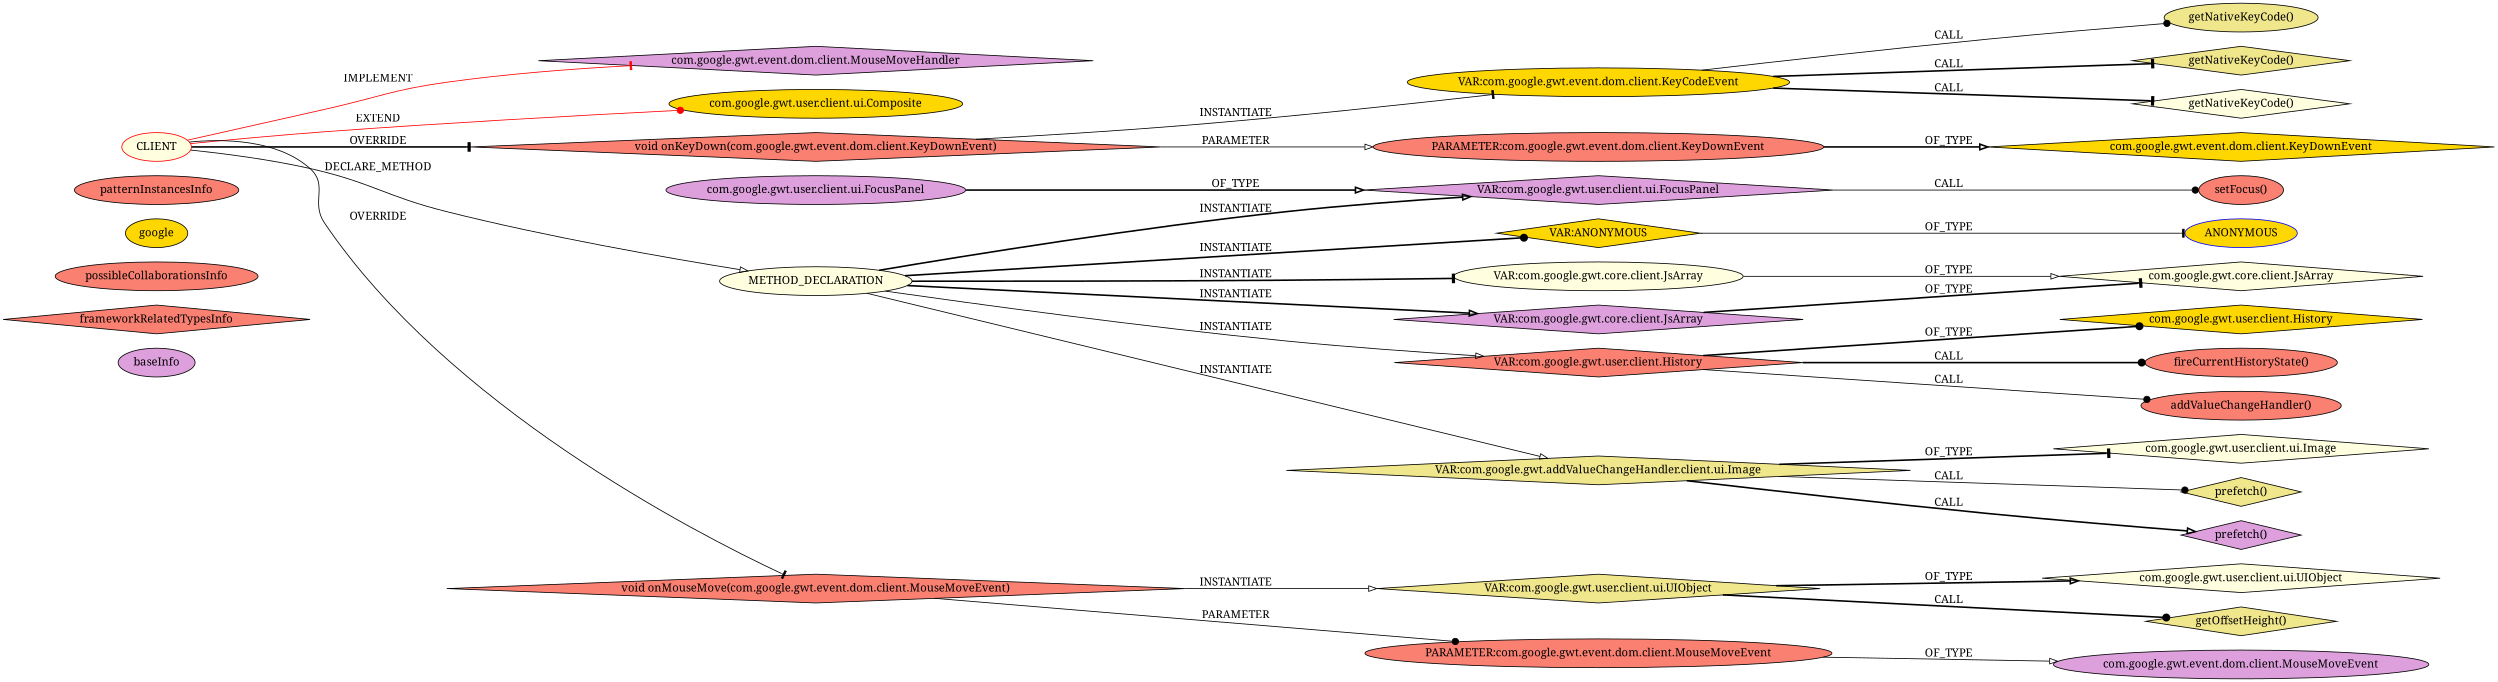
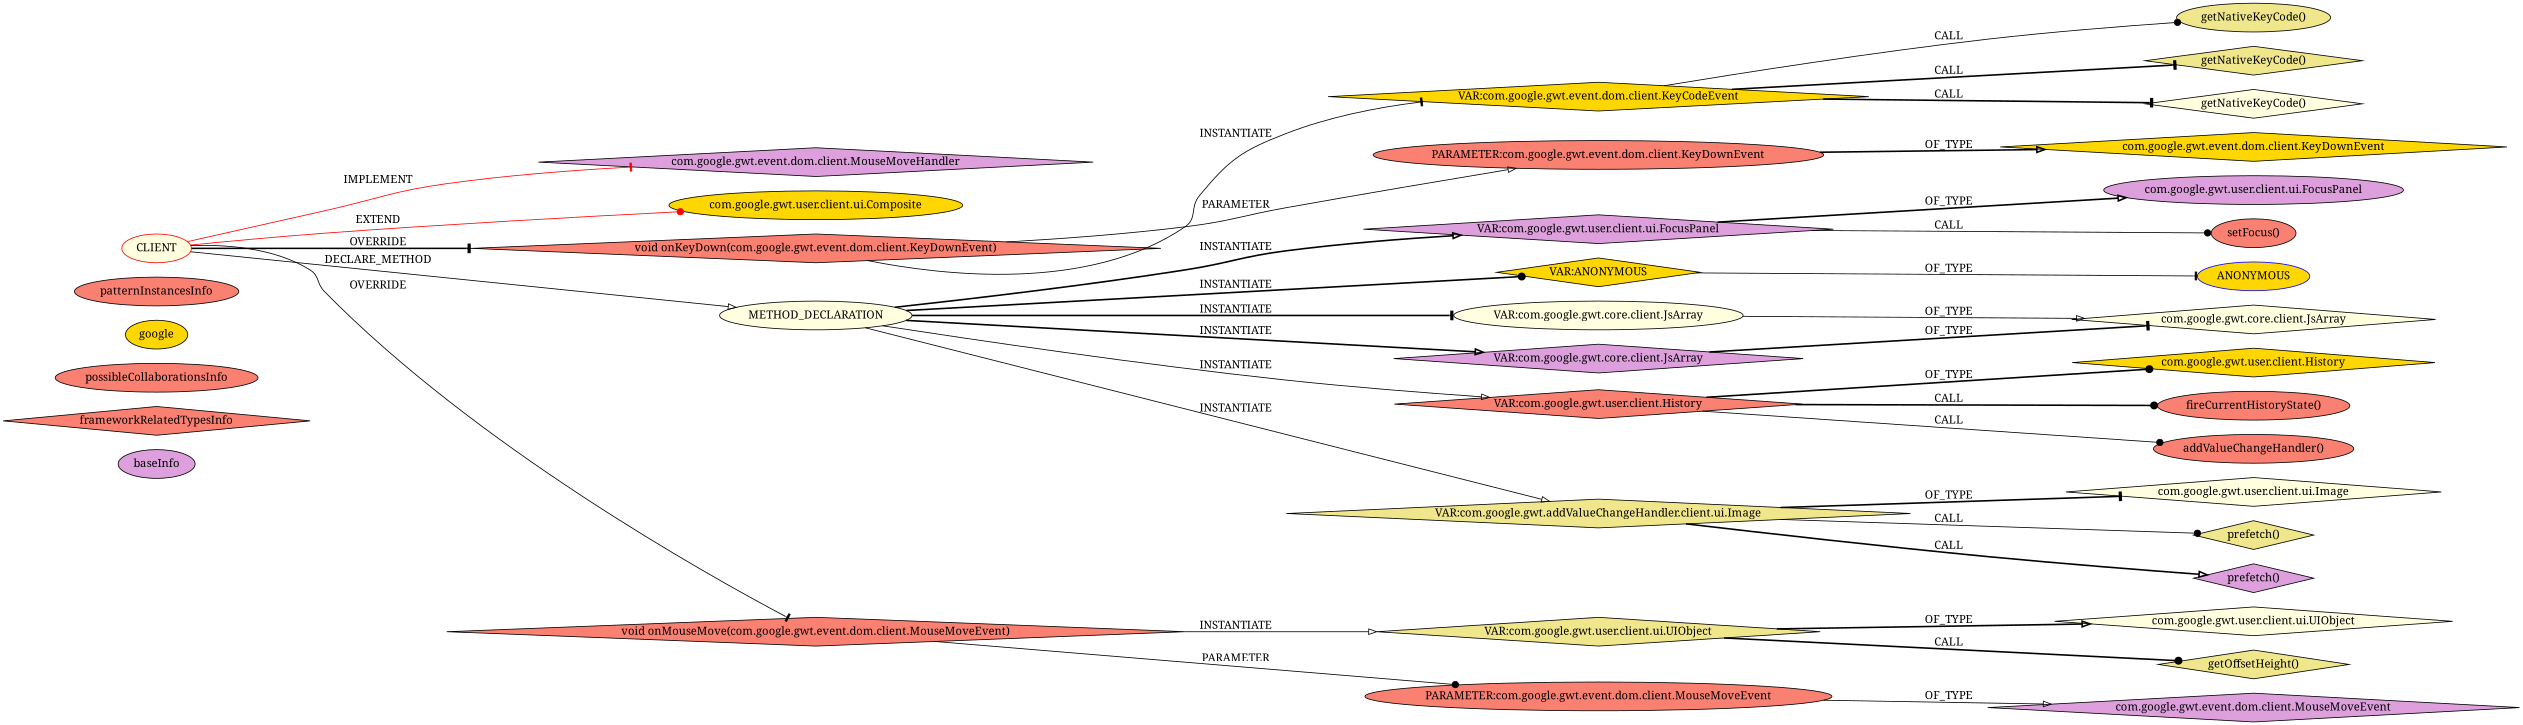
  digraph {
    fontname="Noto Serif"
    rankdir=LR
    node [fillcolor=salmon fontname="Noto Serif" shape=diamond style=filled isFrameworkType=false vertexType=INSIDE_CALL]
    edge [arrowhead=onormal fontname="Noto Serif" style=solid]
    baseInfo [category=pattern fillcolor=plum graphId=500 isAnonymous=false possibleRelation=false shape=ellipse isFrameworkType="" vertexType=""]
    frameworkRelatedTypesInfo [0="com.google.gwt.event.dom.client.MouseMoveHandler" 1="com.google.gwt.user.client.ui.Composite" isFrameworkType="" vertexType=""]
    possibleCollaborationsInfo [shape=ellipse isFrameworkType="" vertexType=""]
    n4 [fillcolor=gold frequency=2.0 label=google patternRootClient=0 shape=ellipse isFrameworkType="" vertexType=""]
    patternInstancesInfo [0="vlapan-PhotoBank~/vlapan-PhotoBank/PhotoBank-master/src/com/vlapan/gwt/photobank/client/ui/PhotoBrowserSimple.java~PhotoBrowserSimple~4605" 1="vlapan-PhotoBank~/vlapan-PhotoBank/PhotoBank-master/src/com/vlapan/gwt/photobank/client/ui/PhotoBrowser.java~PhotoBrowser~4600" shape=ellipse isFrameworkType="" vertexType=""]
    n6 [fillcolor=plum label="com.google.gwt.event.dom.client.MouseMoveHandler" vertexType=FRAMEWORK_INTERFACE_TYPE]
    n7 [color=red fillcolor=lightyellow label=CLIENT shape=ellipse vertexType=ROOT_CLIENT_CLASS_DECLARATION]
    n8 [fillcolor=gold label="com.google.gwt.user.client.ui.Composite" shape=ellipse vertexType=FRAMEWORK_CLASS_TYPE]
    n9 [label="void onKeyDown(com.google.gwt.event.dom.client.KeyDownEvent)" vertexType=OVERRIDING_METHOD_DECLARATION]
    n10 [fillcolor=lightyellow label=METHOD_DECLARATION shape=ellipse vertexType=CLIENT_METHOD_DECLARATION]
    n11 [label="void onMouseMove(com.google.gwt.event.dom.client.MouseMoveEvent)" vertexType=OVERRIDING_METHOD_DECLARATION]
-   n12 [fillcolor=gold label="VAR:com.google.gwt.event.dom.client.KeyCodeEvent" shape=ellipse vertexType=VARIABLE_EXPRESION]
+   n12 [fillcolor=gold label="VAR:com.google.gwt.event.dom.client.KeyCodeEvent" vertexType=VARIABLE_EXPRESION]
    n13 [label="PARAMETER:com.google.gwt.event.dom.client.KeyDownEvent" shape=ellipse vertexType=PARAMETER_DECLARATION]
    n14 [fillcolor=plum label="VAR:com.google.gwt.user.client.ui.FocusPanel" vertexType=VARIABLE_EXPRESION]
    n15 [fillcolor=gold label="VAR:ANONYMOUS" vertexType=VARIABLE_EXPRESION]
    n16 [fillcolor=lightyellow label="VAR:com.google.gwt.core.client.JsArray" shape=ellipse vertexType=VARIABLE_EXPRESION]
    n17 [fillcolor=plum label="VAR:com.google.gwt.core.client.JsArray" vertexType=VARIABLE_EXPRESION]
    n18 [label="VAR:com.google.gwt.user.client.History" vertexType=VARIABLE_EXPRESION]
    n19 [fillcolor=khaki label="VAR:com.google.gwt.addValueChangeHandler.client.ui.Image" vertexType=VARIABLE_EXPRESION]
    n20 [fillcolor=khaki label="VAR:com.google.gwt.user.client.ui.UIObject" vertexType=VARIABLE_EXPRESION]
    n21 [label="PARAMETER:com.google.gwt.event.dom.client.MouseMoveEvent" shape=ellipse vertexType=PARAMETER_DECLARATION]
    n22 [fillcolor=khaki label="getNativeKeyCode()" shape=ellipse]
    n23 [fillcolor=khaki label="getNativeKeyCode()"]
    n24 [fillcolor=lightyellow label="getNativeKeyCode()"]
    n25 [fillcolor=gold label="com.google.gwt.event.dom.client.KeyDownEvent" vertexType=FRAMEWORK_CLASS_TYPE]
    n26 [fillcolor=plum label="com.google.gwt.user.client.ui.FocusPanel" shape=ellipse vertexType=FRAMEWORK_CLASS_TYPE]
    n27 [label="setFocus()" shape=ellipse]
    n28 [color=blue fillcolor=gold label=ANONYMOUS shape=ellipse vertexType=REFERENCE_ANONYMOUS_DECLARATION]
    n29 [fillcolor=lightyellow label="com.google.gwt.core.client.JsArray" vertexType=FRAMEWORK_CLASS_TYPE]
    n30 [fillcolor=gold label="com.google.gwt.user.client.History" vertexType=FRAMEWORK_CLASS_TYPE]
    n31 [label="fireCurrentHistoryState()" shape=ellipse]
    n32 [label="addValueChangeHandler()" shape=ellipse]
    n33 [fillcolor=lightyellow label="com.google.gwt.user.client.ui.Image" vertexType=FRAMEWORK_CLASS_TYPE]
    n34 [fillcolor=khaki label="prefetch()"]
    n35 [fillcolor=plum label="prefetch()"]
    n36 [fillcolor=lightyellow label="com.google.gwt.user.client.ui.UIObject" vertexType=FRAMEWORK_CLASS_TYPE]
    n37 [fillcolor=khaki label="getOffsetHeight()"]
-   n38 [fillcolor=plum label="com.google.gwt.event.dom.client.MouseMoveEvent" shape=ellipse vertexType=FRAMEWORK_CLASS_TYPE]
+   n38 [fillcolor=plum label="com.google.gwt.event.dom.client.MouseMoveEvent" vertexType=FRAMEWORK_CLASS_TYPE]
    n7 -> n6 [arrowhead=tee color=red label=IMPLEMENT]
    n7 -> n8 [arrowhead=dot color=red label=EXTEND]
    n7 -> n9 [arrowhead=tee label=OVERRIDE style=bold]
    n7 -> n10 [label=DECLARE_METHOD]
    n7 -> n11 [arrowhead=tee label=OVERRIDE]
    n9 -> n12 [arrowhead=tee label=INSTANTIATE]
    n9 -> n13 [label=PARAMETER]
    n10 -> n14 [label=INSTANTIATE style=bold]
    n10 -> n15 [arrowhead=dot label=INSTANTIATE style=bold]
    n10 -> n16 [arrowhead=tee label=INSTANTIATE style=bold]
    n10 -> n17 [label=INSTANTIATE style=bold]
    n10 -> n18 [label=INSTANTIATE]
    n10 -> n19 [label=INSTANTIATE]
    n11 -> n20 [label=INSTANTIATE]
    n11 -> n21 [arrowhead=dot label=PARAMETER]
    n12 -> n22 [arrowhead=dot label=CALL]
    n12 -> n23 [arrowhead=tee label=CALL style=bold]
    n12 -> n24 [arrowhead=tee label=CALL style=bold]
    n13 -> n25 [label=OF_TYPE style=bold]
-   n26 -> n14 [label=OF_TYPE style=bold]
+   n14 -> n26 [label=OF_TYPE style=bold]
    n14 -> n27 [arrowhead=dot label=CALL]
    n15 -> n28 [arrowhead=tee label=OF_TYPE]
    n16 -> n29 [label=OF_TYPE]
    n17 -> n29 [arrowhead=tee label=OF_TYPE style=bold]
    n18 -> n30 [arrowhead=dot label=OF_TYPE style=bold]
    n18 -> n31 [arrowhead=dot label=CALL style=bold]
    n18 -> n32 [arrowhead=dot label=CALL]
    n19 -> n33 [arrowhead=tee label=OF_TYPE style=bold]
    n19 -> n34 [arrowhead=dot label=CALL]
    n19 -> n35 [label=CALL style=bold]
    n20 -> n36 [label=OF_TYPE style=bold]
    n20 -> n37 [arrowhead=dot label=CALL style=bold]
    n21 -> n38 [label=OF_TYPE]
  }
